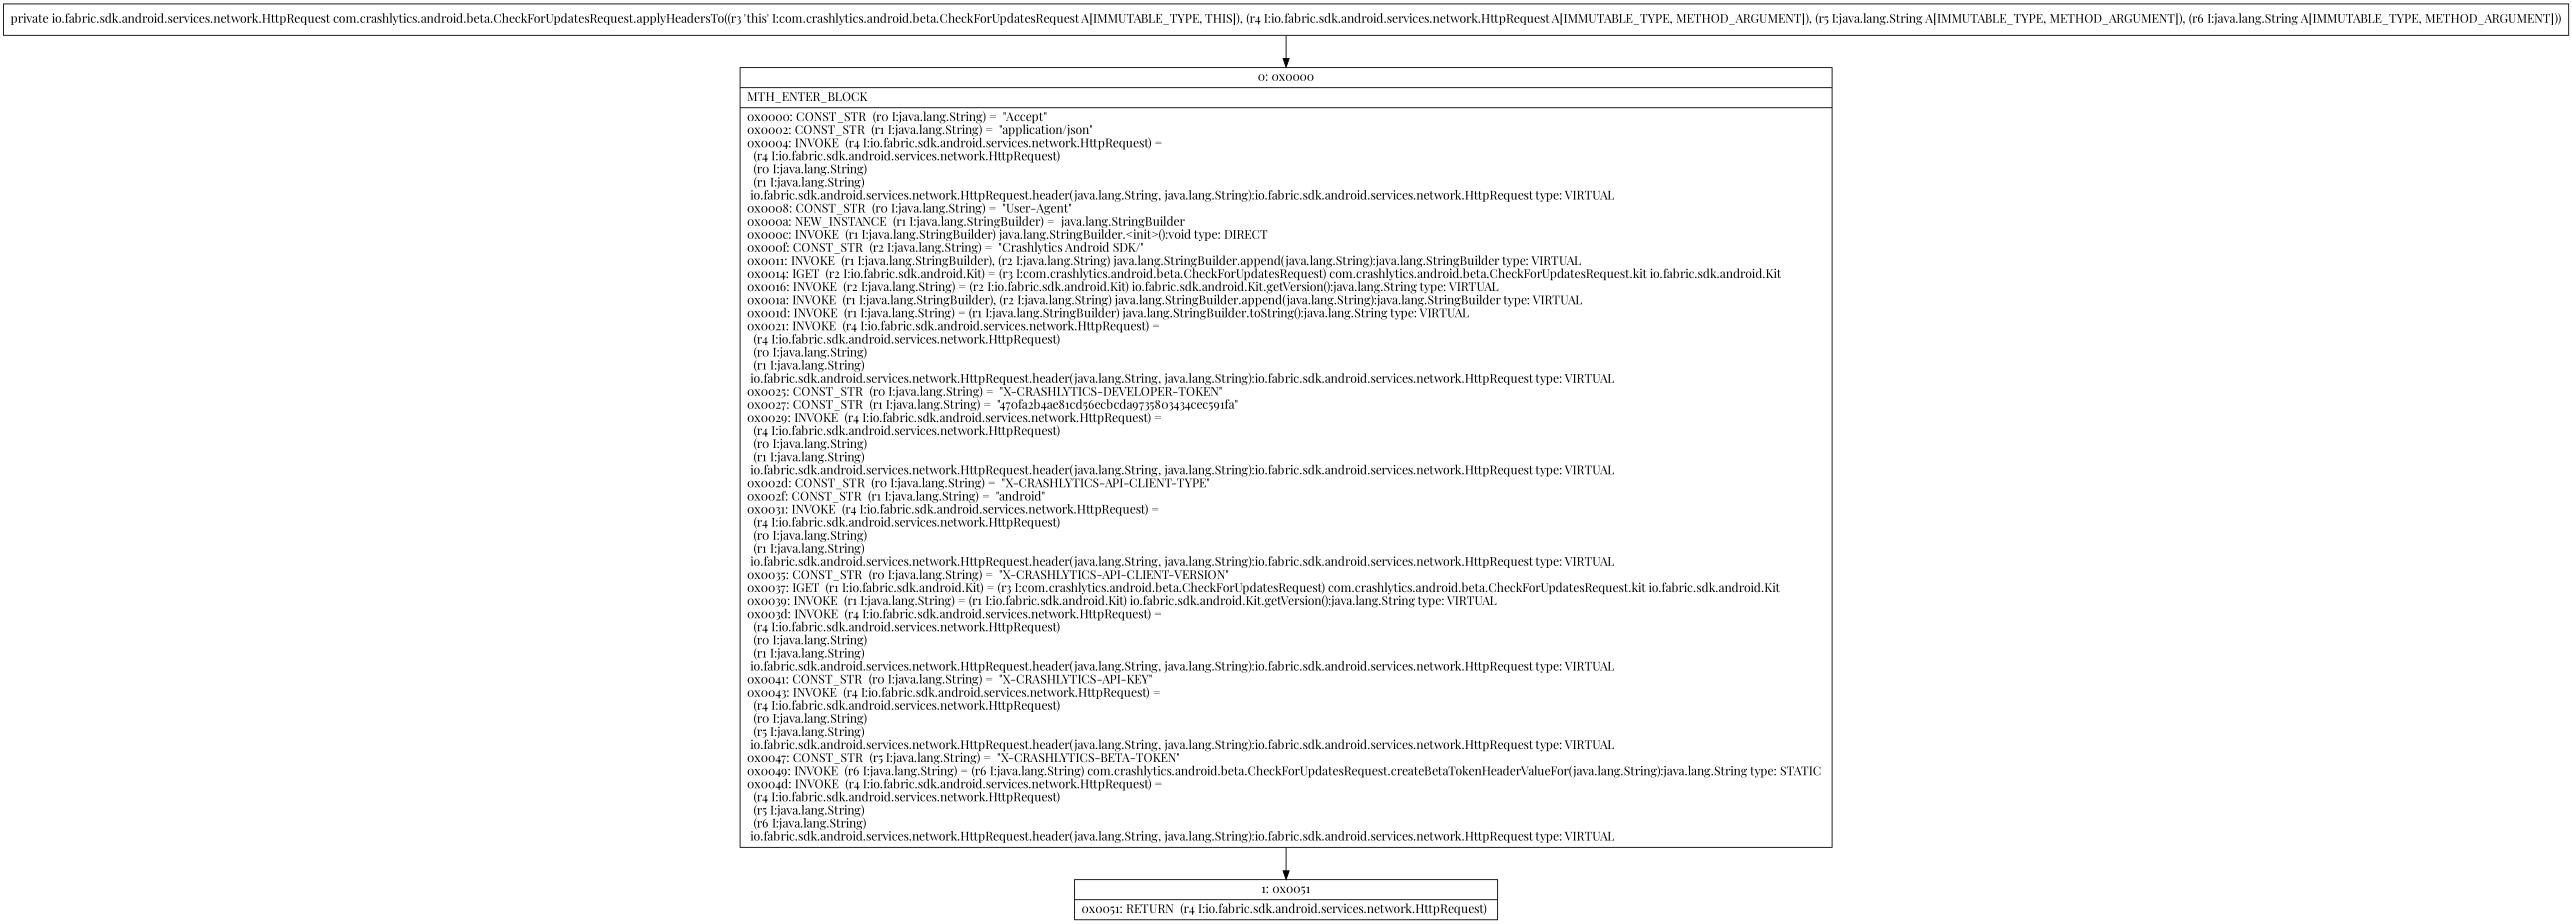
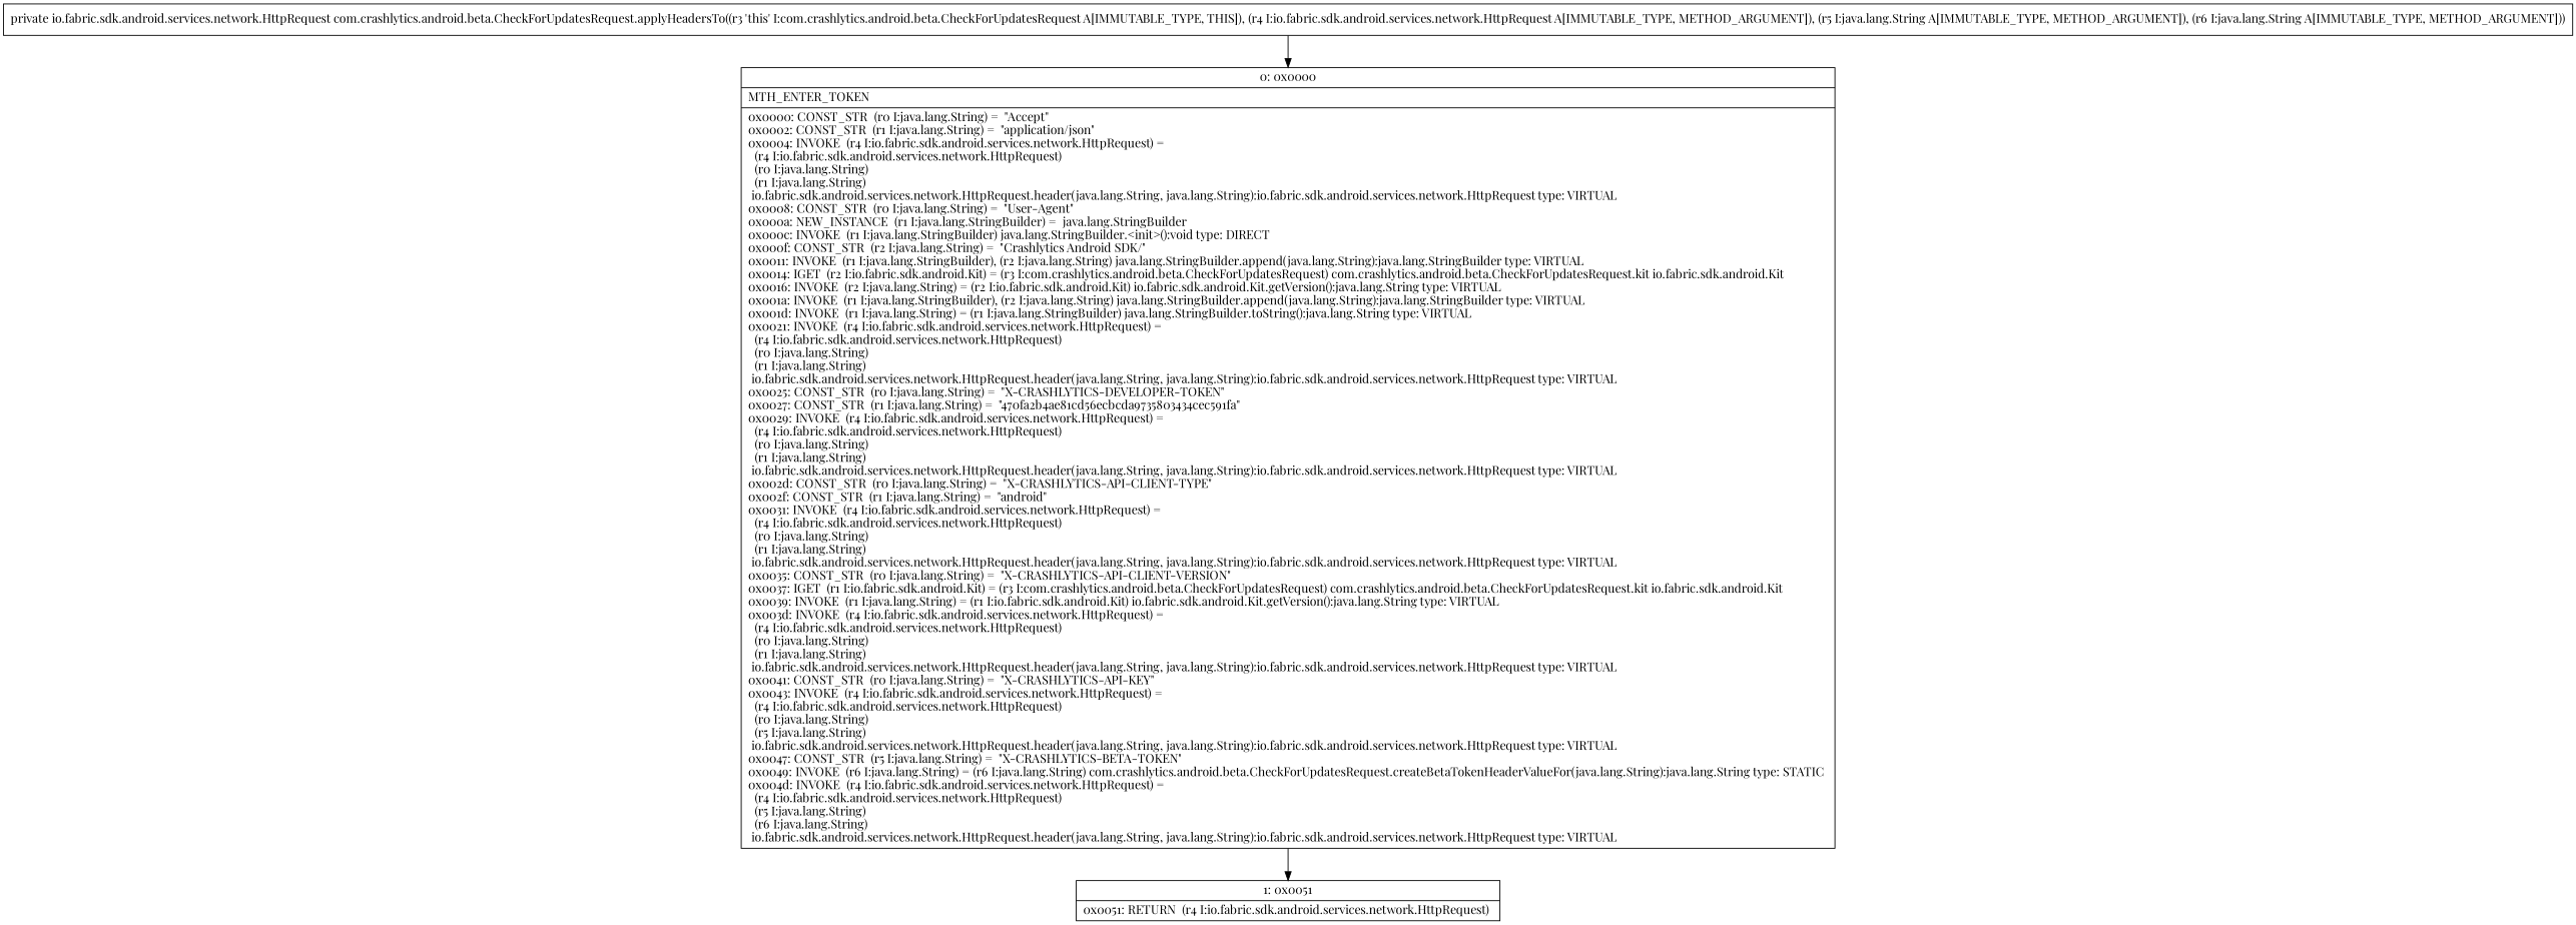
  digraph {
    fontname="Playfair Display"
    node [shape=record fontname="Playfair Display"]
    edge [fontname="Playfair Display"]
-   n1 [label="{0\:\ 0x0000|MTH_ENTER_BLOCK\l|0x0000: CONST_STR  (r0 I:java.lang.String) =  \"Accept\" \l0x0002: CONST_STR  (r1 I:java.lang.String) =  \"application\/json\" \l0x0004: INVOKE  (r4 I:io.fabric.sdk.android.services.network.HttpRequest) = \l  (r4 I:io.fabric.sdk.android.services.network.HttpRequest)\l  (r0 I:java.lang.String)\l  (r1 I:java.lang.String)\l io.fabric.sdk.android.services.network.HttpRequest.header(java.lang.String, java.lang.String):io.fabric.sdk.android.services.network.HttpRequest type: VIRTUAL \l0x0008: CONST_STR  (r0 I:java.lang.String) =  \"User\-Agent\" \l0x000a: NEW_INSTANCE  (r1 I:java.lang.StringBuilder) =  java.lang.StringBuilder \l0x000c: INVOKE  (r1 I:java.lang.StringBuilder) java.lang.StringBuilder.\<init\>():void type: DIRECT \l0x000f: CONST_STR  (r2 I:java.lang.String) =  \"Crashlytics Android SDK\/\" \l0x0011: INVOKE  (r1 I:java.lang.StringBuilder), (r2 I:java.lang.String) java.lang.StringBuilder.append(java.lang.String):java.lang.StringBuilder type: VIRTUAL \l0x0014: IGET  (r2 I:io.fabric.sdk.android.Kit) = (r3 I:com.crashlytics.android.beta.CheckForUpdatesRequest) com.crashlytics.android.beta.CheckForUpdatesRequest.kit io.fabric.sdk.android.Kit \l0x0016: INVOKE  (r2 I:java.lang.String) = (r2 I:io.fabric.sdk.android.Kit) io.fabric.sdk.android.Kit.getVersion():java.lang.String type: VIRTUAL \l0x001a: INVOKE  (r1 I:java.lang.StringBuilder), (r2 I:java.lang.String) java.lang.StringBuilder.append(java.lang.String):java.lang.StringBuilder type: VIRTUAL \l0x001d: INVOKE  (r1 I:java.lang.String) = (r1 I:java.lang.StringBuilder) java.lang.StringBuilder.toString():java.lang.String type: VIRTUAL \l0x0021: INVOKE  (r4 I:io.fabric.sdk.android.services.network.HttpRequest) = \l  (r4 I:io.fabric.sdk.android.services.network.HttpRequest)\l  (r0 I:java.lang.String)\l  (r1 I:java.lang.String)\l io.fabric.sdk.android.services.network.HttpRequest.header(java.lang.String, java.lang.String):io.fabric.sdk.android.services.network.HttpRequest type: VIRTUAL \l0x0025: CONST_STR  (r0 I:java.lang.String) =  \"X\-CRASHLYTICS\-DEVELOPER\-TOKEN\" \l0x0027: CONST_STR  (r1 I:java.lang.String) =  \"470fa2b4ae81cd56ecbcda9735803434cec591fa\" \l0x0029: INVOKE  (r4 I:io.fabric.sdk.android.services.network.HttpRequest) = \l  (r4 I:io.fabric.sdk.android.services.network.HttpRequest)\l  (r0 I:java.lang.String)\l  (r1 I:java.lang.String)\l io.fabric.sdk.android.services.network.HttpRequest.header(java.lang.String, java.lang.String):io.fabric.sdk.android.services.network.HttpRequest type: VIRTUAL \l0x002d: CONST_STR  (r0 I:java.lang.String) =  \"X\-CRASHLYTICS\-API\-CLIENT\-TYPE\" \l0x002f: CONST_STR  (r1 I:java.lang.String) =  \"android\" \l0x0031: INVOKE  (r4 I:io.fabric.sdk.android.services.network.HttpRequest) = \l  (r4 I:io.fabric.sdk.android.services.network.HttpRequest)\l  (r0 I:java.lang.String)\l  (r1 I:java.lang.String)\l io.fabric.sdk.android.services.network.HttpRequest.header(java.lang.String, java.lang.String):io.fabric.sdk.android.services.network.HttpRequest type: VIRTUAL \l0x0035: CONST_STR  (r0 I:java.lang.String) =  \"X\-CRASHLYTICS\-API\-CLIENT\-VERSION\" \l0x0037: IGET  (r1 I:io.fabric.sdk.android.Kit) = (r3 I:com.crashlytics.android.beta.CheckForUpdatesRequest) com.crashlytics.android.beta.CheckForUpdatesRequest.kit io.fabric.sdk.android.Kit \l0x0039: INVOKE  (r1 I:java.lang.String) = (r1 I:io.fabric.sdk.android.Kit) io.fabric.sdk.android.Kit.getVersion():java.lang.String type: VIRTUAL \l0x003d: INVOKE  (r4 I:io.fabric.sdk.android.services.network.HttpRequest) = \l  (r4 I:io.fabric.sdk.android.services.network.HttpRequest)\l  (r0 I:java.lang.String)\l  (r1 I:java.lang.String)\l io.fabric.sdk.android.services.network.HttpRequest.header(java.lang.String, java.lang.String):io.fabric.sdk.android.services.network.HttpRequest type: VIRTUAL \l0x0041: CONST_STR  (r0 I:java.lang.String) =  \"X\-CRASHLYTICS\-API\-KEY\" \l0x0043: INVOKE  (r4 I:io.fabric.sdk.android.services.network.HttpRequest) = \l  (r4 I:io.fabric.sdk.android.services.network.HttpRequest)\l  (r0 I:java.lang.String)\l  (r5 I:java.lang.String)\l io.fabric.sdk.android.services.network.HttpRequest.header(java.lang.String, java.lang.String):io.fabric.sdk.android.services.network.HttpRequest type: VIRTUAL \l0x0047: CONST_STR  (r5 I:java.lang.String) =  \"X\-CRASHLYTICS\-BETA\-TOKEN\" \l0x0049: INVOKE  (r6 I:java.lang.String) = (r6 I:java.lang.String) com.crashlytics.android.beta.CheckForUpdatesRequest.createBetaTokenHeaderValueFor(java.lang.String):java.lang.String type: STATIC \l0x004d: INVOKE  (r4 I:io.fabric.sdk.android.services.network.HttpRequest) = \l  (r4 I:io.fabric.sdk.android.services.network.HttpRequest)\l  (r5 I:java.lang.String)\l  (r6 I:java.lang.String)\l io.fabric.sdk.android.services.network.HttpRequest.header(java.lang.String, java.lang.String):io.fabric.sdk.android.services.network.HttpRequest type: VIRTUAL \l}"]
+   n1 [label="{0\:\ 0x0000|MTH_ENTER_TOKEN\l|0x0000: CONST_STR  (r0 I:java.lang.String) =  \"Accept\" \l0x0002: CONST_STR  (r1 I:java.lang.String) =  \"application\/json\" \l0x0004: INVOKE  (r4 I:io.fabric.sdk.android.services.network.HttpRequest) = \l  (r4 I:io.fabric.sdk.android.services.network.HttpRequest)\l  (r0 I:java.lang.String)\l  (r1 I:java.lang.String)\l io.fabric.sdk.android.services.network.HttpRequest.header(java.lang.String, java.lang.String):io.fabric.sdk.android.services.network.HttpRequest type: VIRTUAL \l0x0008: CONST_STR  (r0 I:java.lang.String) =  \"User\-Agent\" \l0x000a: NEW_INSTANCE  (r1 I:java.lang.StringBuilder) =  java.lang.StringBuilder \l0x000c: INVOKE  (r1 I:java.lang.StringBuilder) java.lang.StringBuilder.\<init\>():void type: DIRECT \l0x000f: CONST_STR  (r2 I:java.lang.String) =  \"Crashlytics Android SDK\/\" \l0x0011: INVOKE  (r1 I:java.lang.StringBuilder), (r2 I:java.lang.String) java.lang.StringBuilder.append(java.lang.String):java.lang.StringBuilder type: VIRTUAL \l0x0014: IGET  (r2 I:io.fabric.sdk.android.Kit) = (r3 I:com.crashlytics.android.beta.CheckForUpdatesRequest) com.crashlytics.android.beta.CheckForUpdatesRequest.kit io.fabric.sdk.android.Kit \l0x0016: INVOKE  (r2 I:java.lang.String) = (r2 I:io.fabric.sdk.android.Kit) io.fabric.sdk.android.Kit.getVersion():java.lang.String type: VIRTUAL \l0x001a: INVOKE  (r1 I:java.lang.StringBuilder), (r2 I:java.lang.String) java.lang.StringBuilder.append(java.lang.String):java.lang.StringBuilder type: VIRTUAL \l0x001d: INVOKE  (r1 I:java.lang.String) = (r1 I:java.lang.StringBuilder) java.lang.StringBuilder.toString():java.lang.String type: VIRTUAL \l0x0021: INVOKE  (r4 I:io.fabric.sdk.android.services.network.HttpRequest) = \l  (r4 I:io.fabric.sdk.android.services.network.HttpRequest)\l  (r0 I:java.lang.String)\l  (r1 I:java.lang.String)\l io.fabric.sdk.android.services.network.HttpRequest.header(java.lang.String, java.lang.String):io.fabric.sdk.android.services.network.HttpRequest type: VIRTUAL \l0x0025: CONST_STR  (r0 I:java.lang.String) =  \"X\-CRASHLYTICS\-DEVELOPER\-TOKEN\" \l0x0027: CONST_STR  (r1 I:java.lang.String) =  \"470fa2b4ae81cd56ecbcda9735803434cec591fa\" \l0x0029: INVOKE  (r4 I:io.fabric.sdk.android.services.network.HttpRequest) = \l  (r4 I:io.fabric.sdk.android.services.network.HttpRequest)\l  (r0 I:java.lang.String)\l  (r1 I:java.lang.String)\l io.fabric.sdk.android.services.network.HttpRequest.header(java.lang.String, java.lang.String):io.fabric.sdk.android.services.network.HttpRequest type: VIRTUAL \l0x002d: CONST_STR  (r0 I:java.lang.String) =  \"X\-CRASHLYTICS\-API\-CLIENT\-TYPE\" \l0x002f: CONST_STR  (r1 I:java.lang.String) =  \"android\" \l0x0031: INVOKE  (r4 I:io.fabric.sdk.android.services.network.HttpRequest) = \l  (r4 I:io.fabric.sdk.android.services.network.HttpRequest)\l  (r0 I:java.lang.String)\l  (r1 I:java.lang.String)\l io.fabric.sdk.android.services.network.HttpRequest.header(java.lang.String, java.lang.String):io.fabric.sdk.android.services.network.HttpRequest type: VIRTUAL \l0x0035: CONST_STR  (r0 I:java.lang.String) =  \"X\-CRASHLYTICS\-API\-CLIENT\-VERSION\" \l0x0037: IGET  (r1 I:io.fabric.sdk.android.Kit) = (r3 I:com.crashlytics.android.beta.CheckForUpdatesRequest) com.crashlytics.android.beta.CheckForUpdatesRequest.kit io.fabric.sdk.android.Kit \l0x0039: INVOKE  (r1 I:java.lang.String) = (r1 I:io.fabric.sdk.android.Kit) io.fabric.sdk.android.Kit.getVersion():java.lang.String type: VIRTUAL \l0x003d: INVOKE  (r4 I:io.fabric.sdk.android.services.network.HttpRequest) = \l  (r4 I:io.fabric.sdk.android.services.network.HttpRequest)\l  (r0 I:java.lang.String)\l  (r1 I:java.lang.String)\l io.fabric.sdk.android.services.network.HttpRequest.header(java.lang.String, java.lang.String):io.fabric.sdk.android.services.network.HttpRequest type: VIRTUAL \l0x0041: CONST_STR  (r0 I:java.lang.String) =  \"X\-CRASHLYTICS\-API\-KEY\" \l0x0043: INVOKE  (r4 I:io.fabric.sdk.android.services.network.HttpRequest) = \l  (r4 I:io.fabric.sdk.android.services.network.HttpRequest)\l  (r0 I:java.lang.String)\l  (r5 I:java.lang.String)\l io.fabric.sdk.android.services.network.HttpRequest.header(java.lang.String, java.lang.String):io.fabric.sdk.android.services.network.HttpRequest type: VIRTUAL \l0x0047: CONST_STR  (r5 I:java.lang.String) =  \"X\-CRASHLYTICS\-BETA\-TOKEN\" \l0x0049: INVOKE  (r6 I:java.lang.String) = (r6 I:java.lang.String) com.crashlytics.android.beta.CheckForUpdatesRequest.createBetaTokenHeaderValueFor(java.lang.String):java.lang.String type: STATIC \l0x004d: INVOKE  (r4 I:io.fabric.sdk.android.services.network.HttpRequest) = \l  (r4 I:io.fabric.sdk.android.services.network.HttpRequest)\l  (r5 I:java.lang.String)\l  (r6 I:java.lang.String)\l io.fabric.sdk.android.services.network.HttpRequest.header(java.lang.String, java.lang.String):io.fabric.sdk.android.services.network.HttpRequest type: VIRTUAL \l}"]
    n2 [label="{1\:\ 0x0051|0x0051: RETURN  (r4 I:io.fabric.sdk.android.services.network.HttpRequest) \l}"]
    n3 [label="{private io.fabric.sdk.android.services.network.HttpRequest com.crashlytics.android.beta.CheckForUpdatesRequest.applyHeadersTo((r3 'this' I:com.crashlytics.android.beta.CheckForUpdatesRequest A[IMMUTABLE_TYPE, THIS]), (r4 I:io.fabric.sdk.android.services.network.HttpRequest A[IMMUTABLE_TYPE, METHOD_ARGUMENT]), (r5 I:java.lang.String A[IMMUTABLE_TYPE, METHOD_ARGUMENT]), (r6 I:java.lang.String A[IMMUTABLE_TYPE, METHOD_ARGUMENT])) }"]
    n1 -> n2
    n3 -> n1
  }
